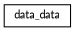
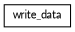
  digraph {
    rankdir=TB
    fontname=Lato
-   n1 [color=black fillcolor=white fontname=Lato fontsize=10 height=0.2 label=data_data shape=record style=filled width=0.4]
+   n1 [color=black fillcolor=white fontname=Lato fontsize=10 height=0.2 label=write_data shape=record style=filled width=0.4]
  }
